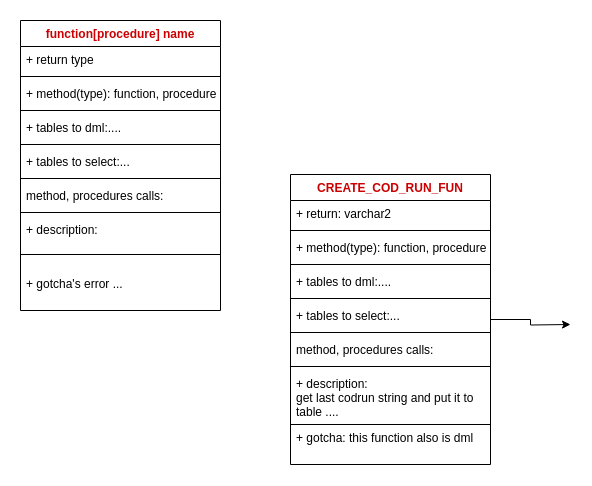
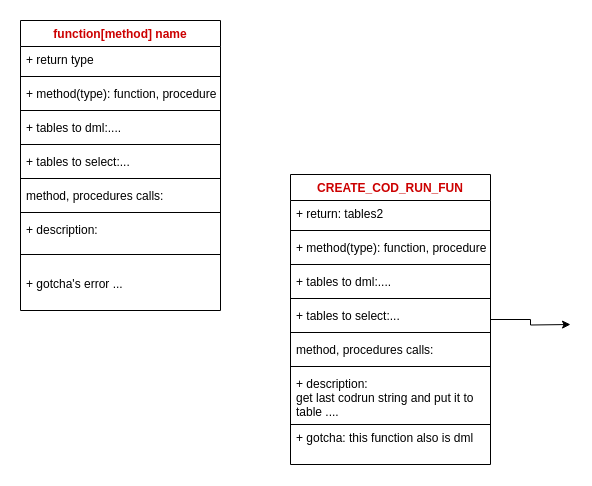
  <mxCell id="0" />
  <mxCell id="1" parent="0" />
- <mxCell id="2" value="function[procedure] name" style="swimlane;fontStyle=1;align=center;verticalAlign=top;childLayout=stackLayout;horizontal=1;startSize=26;horizontalStack=0;resizeParent=1;resizeParentMax=0;resizeLast=0;collapsible=1;marginBottom=0;fontColor=#CC0000;gradientColor=none;" vertex="1" parent="1"><mxGeometry x="20" y="20" width="200" height="290" as="geometry"><mxRectangle x="390" y="986" width="100" height="26" as="alternateBounds" /></mxGeometry></mxCell>
+ <mxCell id="2" value="function[method] name" style="swimlane;fontStyle=1;align=center;verticalAlign=top;childLayout=stackLayout;horizontal=1;startSize=26;horizontalStack=0;resizeParent=1;resizeParentMax=0;resizeLast=0;collapsible=1;marginBottom=0;fontColor=#CC0000;gradientColor=none;" vertex="1" parent="1"><mxGeometry x="20" y="20" width="200" height="290" as="geometry"><mxRectangle x="390" y="986" width="100" height="26" as="alternateBounds" /></mxGeometry></mxCell>
  <mxCell id="3" value="+ return type" style="text;strokeColor=none;fillColor=none;align=left;verticalAlign=top;spacingLeft=4;spacingRight=4;overflow=hidden;rotatable=0;points=[[0,0.5],[1,0.5]];portConstraint=eastwest;" vertex="1" parent="2"><mxGeometry y="26" width="200" height="26" as="geometry" /></mxCell>
  <mxCell id="4" value="" style="line;strokeWidth=1;fillColor=none;align=left;verticalAlign=middle;spacingTop=-1;spacingLeft=3;spacingRight=3;rotatable=0;labelPosition=right;points=[];portConstraint=eastwest;" vertex="1" parent="2"><mxGeometry y="52" width="200" height="8" as="geometry" /></mxCell>
  <mxCell id="5" value="+ method(type): function, procedure" style="text;strokeColor=none;fillColor=none;align=left;verticalAlign=top;spacingLeft=4;spacingRight=4;overflow=hidden;rotatable=0;points=[[0,0.5],[1,0.5]];portConstraint=eastwest;" vertex="1" parent="2"><mxGeometry y="60" width="200" height="26" as="geometry" /></mxCell>
  <mxCell id="6" value="" style="line;strokeWidth=1;fillColor=none;align=left;verticalAlign=middle;spacingTop=-1;spacingLeft=3;spacingRight=3;rotatable=0;labelPosition=right;points=[];portConstraint=eastwest;" vertex="1" parent="2"><mxGeometry y="86" width="200" height="8" as="geometry" /></mxCell>
  <mxCell id="7" value="+ tables to dml:...." style="text;strokeColor=none;fillColor=none;align=left;verticalAlign=top;spacingLeft=4;spacingRight=4;overflow=hidden;rotatable=0;points=[[0,0.5],[1,0.5]];portConstraint=eastwest;" vertex="1" parent="2"><mxGeometry y="94" width="200" height="26" as="geometry" /></mxCell>
  <mxCell id="8" value="" style="line;strokeWidth=1;fillColor=none;align=left;verticalAlign=middle;spacingTop=-1;spacingLeft=3;spacingRight=3;rotatable=0;labelPosition=right;points=[];portConstraint=eastwest;" vertex="1" parent="2"><mxGeometry y="120" width="200" height="8" as="geometry" /></mxCell>
  <mxCell id="9" value="+ tables to select:..." style="text;strokeColor=none;fillColor=none;align=left;verticalAlign=top;spacingLeft=4;spacingRight=4;overflow=hidden;rotatable=0;points=[[0,0.5],[1,0.5]];portConstraint=eastwest;" vertex="1" parent="2"><mxGeometry y="128" width="200" height="26" as="geometry" /></mxCell>
  <mxCell id="10" value="" style="line;strokeWidth=1;fillColor=none;align=left;verticalAlign=middle;spacingTop=-1;spacingLeft=3;spacingRight=3;rotatable=0;labelPosition=right;points=[];portConstraint=eastwest;" vertex="1" parent="2"><mxGeometry y="154" width="200" height="8" as="geometry" /></mxCell>
  <mxCell id="11" value="method, procedures calls:" style="text;strokeColor=none;fillColor=none;align=left;verticalAlign=top;spacingLeft=4;spacingRight=4;overflow=hidden;rotatable=0;points=[[0,0.5],[1,0.5]];portConstraint=eastwest;" vertex="1" parent="2"><mxGeometry y="162" width="200" height="26" as="geometry" /></mxCell>
  <mxCell id="12" value="" style="line;strokeWidth=1;fillColor=none;align=left;verticalAlign=middle;spacingTop=-1;spacingLeft=3;spacingRight=3;rotatable=0;labelPosition=right;points=[];portConstraint=eastwest;" vertex="1" parent="2"><mxGeometry y="188" width="200" height="8" as="geometry" /></mxCell>
  <mxCell id="13" value="+ description:&#10;&#10;&#10;&#10;&#10;" style="text;strokeColor=none;fillColor=none;align=left;verticalAlign=top;spacingLeft=4;spacingRight=4;overflow=hidden;rotatable=0;points=[[0,0.5],[1,0.5]];portConstraint=eastwest;" vertex="1" parent="2"><mxGeometry y="196" width="200" height="54" as="geometry" /></mxCell>
  <mxCell id="14" value="+ gotcha's error ..." style="text;strokeColor=none;fillColor=none;align=left;verticalAlign=top;spacingLeft=4;spacingRight=4;overflow=hidden;rotatable=0;points=[[0,0.5],[1,0.5]];portConstraint=eastwest;" vertex="1" parent="2"><mxGeometry y="250" width="200" height="40" as="geometry" /></mxCell>
  <mxCell id="15" value="" style="line;strokeWidth=1;fillColor=none;align=left;verticalAlign=middle;spacingTop=-1;spacingLeft=3;spacingRight=3;rotatable=0;labelPosition=right;points=[];portConstraint=eastwest;" vertex="1" parent="1"><mxGeometry x="20" y="250" width="200" height="8" as="geometry" /></mxCell>
  <mxCell id="16" value="" style="edgeStyle=orthogonalEdgeStyle;rounded=0;orthogonalLoop=1;jettySize=auto;html=1;fontColor=#CC0000;" edge="1" parent="1" source="17"><mxGeometry relative="1" as="geometry"><mxPoint x="570" y="324" as="targetPoint" /></mxGeometry></mxCell>
  <mxCell id="17" value="CREATE_COD_RUN_FUN" style="swimlane;fontStyle=1;align=center;verticalAlign=top;childLayout=stackLayout;horizontal=1;startSize=26;horizontalStack=0;resizeParent=1;resizeParentMax=0;resizeLast=0;collapsible=1;marginBottom=0;fontColor=#CC0000;gradientColor=none;" vertex="1" parent="1"><mxGeometry x="290" y="174" width="200" height="290" as="geometry"><mxRectangle x="390" y="986" width="100" height="26" as="alternateBounds" /></mxGeometry></mxCell>
- <mxCell id="18" value="+ return: varchar2" style="text;strokeColor=none;fillColor=none;align=left;verticalAlign=top;spacingLeft=4;spacingRight=4;overflow=hidden;rotatable=0;points=[[0,0.5],[1,0.5]];portConstraint=eastwest;" vertex="1" parent="17"><mxGeometry y="26" width="200" height="26" as="geometry" /></mxCell>
+ <mxCell id="18" value="+ return: tables2" style="text;strokeColor=none;fillColor=none;align=left;verticalAlign=top;spacingLeft=4;spacingRight=4;overflow=hidden;rotatable=0;points=[[0,0.5],[1,0.5]];portConstraint=eastwest;" vertex="1" parent="17"><mxGeometry y="26" width="200" height="26" as="geometry" /></mxCell>
  <mxCell id="19" value="" style="line;strokeWidth=1;fillColor=none;align=left;verticalAlign=middle;spacingTop=-1;spacingLeft=3;spacingRight=3;rotatable=0;labelPosition=right;points=[];portConstraint=eastwest;" vertex="1" parent="17"><mxGeometry y="52" width="200" height="8" as="geometry" /></mxCell>
  <mxCell id="20" value="+ method(type): function, procedure" style="text;strokeColor=none;fillColor=none;align=left;verticalAlign=top;spacingLeft=4;spacingRight=4;overflow=hidden;rotatable=0;points=[[0,0.5],[1,0.5]];portConstraint=eastwest;" vertex="1" parent="17"><mxGeometry y="60" width="200" height="26" as="geometry" /></mxCell>
  <mxCell id="21" value="" style="line;strokeWidth=1;fillColor=none;align=left;verticalAlign=middle;spacingTop=-1;spacingLeft=3;spacingRight=3;rotatable=0;labelPosition=right;points=[];portConstraint=eastwest;" vertex="1" parent="17"><mxGeometry y="86" width="200" height="8" as="geometry" /></mxCell>
  <mxCell id="22" value="+ tables to dml:...." style="text;strokeColor=none;fillColor=none;align=left;verticalAlign=top;spacingLeft=4;spacingRight=4;overflow=hidden;rotatable=0;points=[[0,0.5],[1,0.5]];portConstraint=eastwest;" vertex="1" parent="17"><mxGeometry y="94" width="200" height="26" as="geometry" /></mxCell>
  <mxCell id="23" value="" style="line;strokeWidth=1;fillColor=none;align=left;verticalAlign=middle;spacingTop=-1;spacingLeft=3;spacingRight=3;rotatable=0;labelPosition=right;points=[];portConstraint=eastwest;" vertex="1" parent="17"><mxGeometry y="120" width="200" height="8" as="geometry" /></mxCell>
  <mxCell id="24" value="+ tables to select:..." style="text;strokeColor=none;fillColor=none;align=left;verticalAlign=top;spacingLeft=4;spacingRight=4;overflow=hidden;rotatable=0;points=[[0,0.5],[1,0.5]];portConstraint=eastwest;" vertex="1" parent="17"><mxGeometry y="128" width="200" height="26" as="geometry" /></mxCell>
  <mxCell id="25" value="" style="line;strokeWidth=1;fillColor=none;align=left;verticalAlign=middle;spacingTop=-1;spacingLeft=3;spacingRight=3;rotatable=0;labelPosition=right;points=[];portConstraint=eastwest;" vertex="1" parent="17"><mxGeometry y="154" width="200" height="8" as="geometry" /></mxCell>
  <mxCell id="26" value="method, procedures calls:" style="text;strokeColor=none;fillColor=none;align=left;verticalAlign=top;spacingLeft=4;spacingRight=4;overflow=hidden;rotatable=0;points=[[0,0.5],[1,0.5]];portConstraint=eastwest;" vertex="1" parent="17"><mxGeometry y="162" width="200" height="26" as="geometry" /></mxCell>
  <mxCell id="27" value="" style="line;strokeWidth=1;fillColor=none;align=left;verticalAlign=middle;spacingTop=-1;spacingLeft=3;spacingRight=3;rotatable=0;labelPosition=right;points=[];portConstraint=eastwest;" vertex="1" parent="17"><mxGeometry y="188" width="200" height="8" as="geometry" /></mxCell>
  <mxCell id="28" value="+ description:&#10;get last codrun string and put it to &#10;table ....&#10;&#10;&#10;&#10;&#10;" style="text;strokeColor=none;fillColor=none;align=left;verticalAlign=top;spacingLeft=4;spacingRight=4;overflow=hidden;rotatable=0;points=[[0,0.5],[1,0.5]];portConstraint=eastwest;" vertex="1" parent="17"><mxGeometry y="196" width="200" height="54" as="geometry" /></mxCell>
  <mxCell id="29" value="+ gotcha: this function also is dml" style="text;strokeColor=none;fillColor=none;align=left;verticalAlign=top;spacingLeft=4;spacingRight=4;overflow=hidden;rotatable=0;points=[[0,0.5],[1,0.5]];portConstraint=eastwest;" vertex="1" parent="17"><mxGeometry y="250" width="200" height="40" as="geometry" /></mxCell>
  <mxCell id="30" value="" style="line;strokeWidth=1;fillColor=none;align=left;verticalAlign=middle;spacingTop=-1;spacingLeft=3;spacingRight=3;rotatable=0;labelPosition=right;points=[];portConstraint=eastwest;" vertex="1" parent="1"><mxGeometry x="290" y="420" width="200" height="8" as="geometry" /></mxCell>
